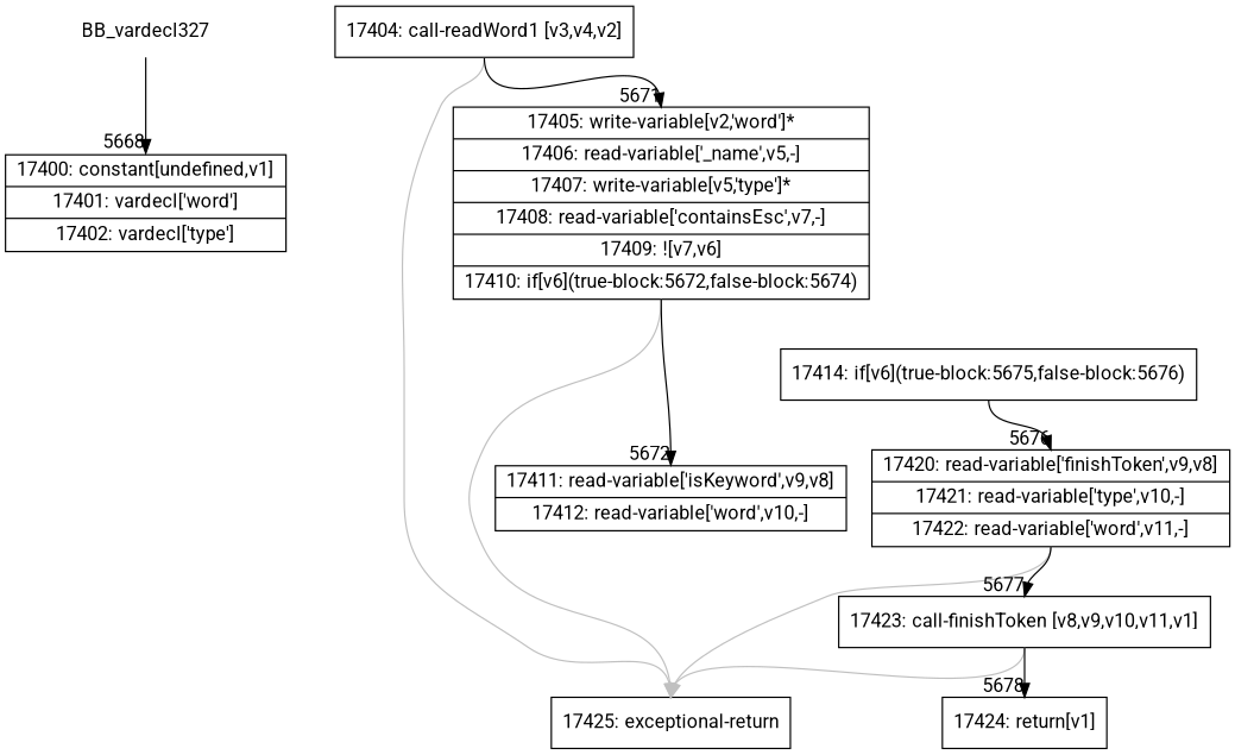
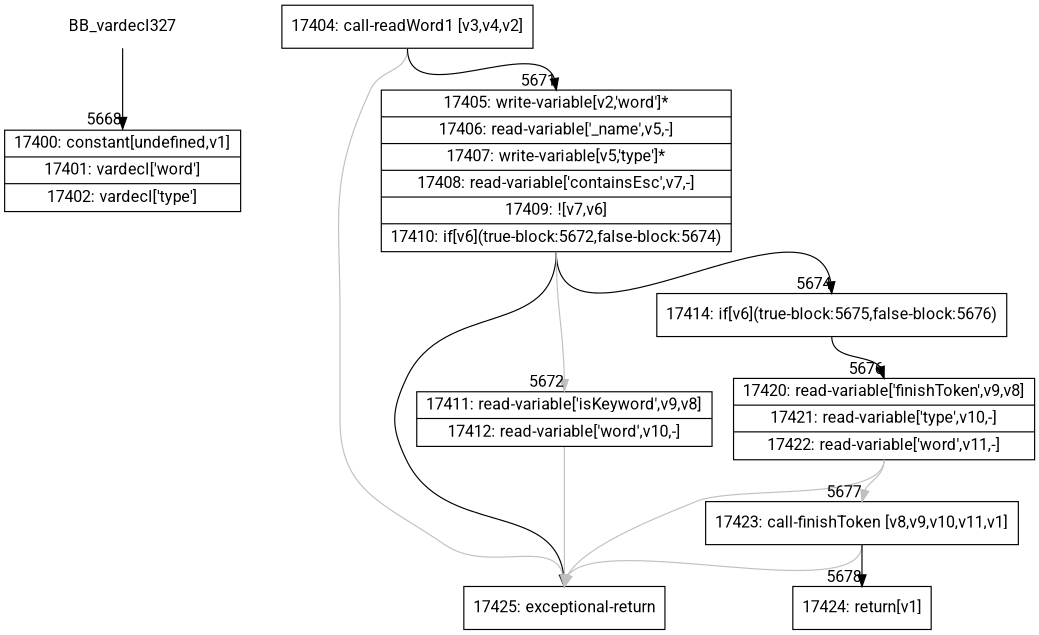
  digraph {
    fontname=Roboto
    rankdir=TD
    node [fontname=Roboto shape=record]
    edge [fontname=Roboto headport=n tailport=s]
    n1 [label=BB_vardecl327 shape=none]
    n2 [label="{17400: constant[undefined,v1]|17401: vardecl['word']|17402: vardecl['type']}"]
    n3 [label="{17404: call-readWord1 [v3,v4,v2]}"]
    n4 [label="{17425: exceptional-return}"]
    n5 [label="{17405: write-variable[v2,'word']*|17406: read-variable['_name',v5,-]|17407: write-variable[v5,'type']*|17408: read-variable['containsEsc',v7,-]|17409: ![v7,v6]|17410: if[v6](true-block:5672,false-block:5674)}"]
    n6 [label="{17414: if[v6](true-block:5675,false-block:5676)}"]
    n7 [label="{17411: read-variable['isKeyword',v9,v8]|17412: read-variable['word',v10,-]}"]
    n8 [label="{17420: read-variable['finishToken',v9,v8]|17421: read-variable['type',v10,-]|17422: read-variable['word',v11,-]}"]
    n9 [label="{17423: call-finishToken [v8,v9,v10,v11,v1]}"]
    n10 [label="{17424: return[v1]}"]
    n1 -> n2 [headlabel="    5668"]
    n3 -> n4 [color=gray]
    n3 -> n5 [headlabel="      5671"]
-   n5 -> n4 [color=gray]
-   n5 -> n7 [headlabel="      5672"]
+   n5 -> n4 [color=black]
+   n5 -> n6 [headlabel="      5674"]
+   n5 -> n7 [headlabel="      5672" color=gray]
    n6 -> n8 [headlabel="      5676"]
+   n7 -> n4 [color=gray]
    n8 -> n4 [color=gray]
-   n8 -> n9 [headlabel="      5677"]
+   n8 -> n9 [headlabel="      5677" color=gray]
    n9 -> n4 [color=gray]
    n9 -> n10 [headlabel="      5678"]
  }
